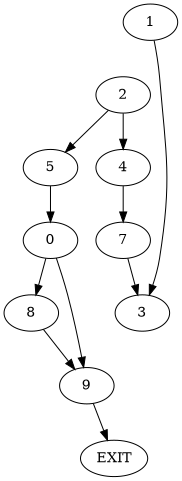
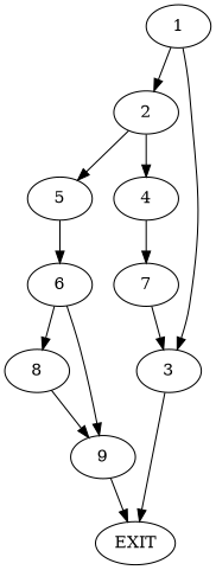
  digraph {
    1
    2
    3
    n4 [label=EXIT]
    4
    5
    7
-   6 [label=0]
+   6
    8
    9
+   1 -> 2
    1 -> 3
    2 -> 4
    2 -> 5
+   3 -> n4
    4 -> 7
    5 -> 6
    7 -> 3
    6 -> 8
    6 -> 9
    8 -> 9
    9 -> n4
  }
